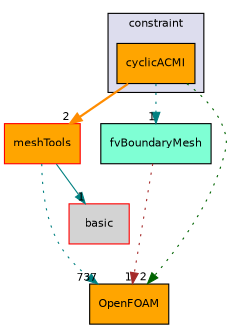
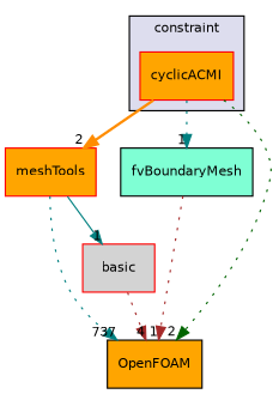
  digraph {
    compound=true
    node [fillcolor=orange fontname=Helvetica fontsize=10 shape=box style=filled]
    edge [color=teal headlabel=1 labeldistance=1.5 labelfontname=Helvetica labelfontsize=10 style=dotted]
-   n1 [label=cyclicACMI pencolor=black]
+   n1 [label=cyclicACMI pencolor=black color=red]
    n2 [color=red label=meshTools]
    n3 [fillcolor=aquamarine label=fvBoundaryMesh]
    n4 [color=black label=OpenFOAM]
    n5 [color=red fillcolor=lightgrey label=basic]
    subgraph cluster_1 {
      bgcolor="#ddddee"
      fontname=Helvetica
      fontsize=10
      label=constraint
      pencolor=black
      n1
    }
    n1 -> n2 [color=darkorange headlabel=2 style=bold]
    n1 -> n3
    n1 -> n4 [color=darkgreen headlabel=2]
    n2 -> n4 [headlabel=737]
    n2 -> n5 [style=solid]
    n3 -> n4 [color=brown]
+   n5 -> n4 [color=brown headlabel=4]
  }
